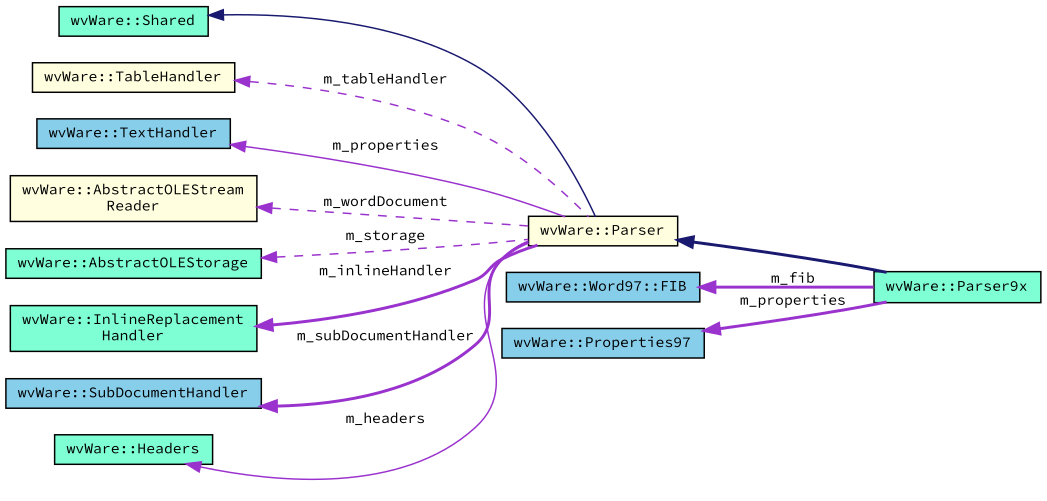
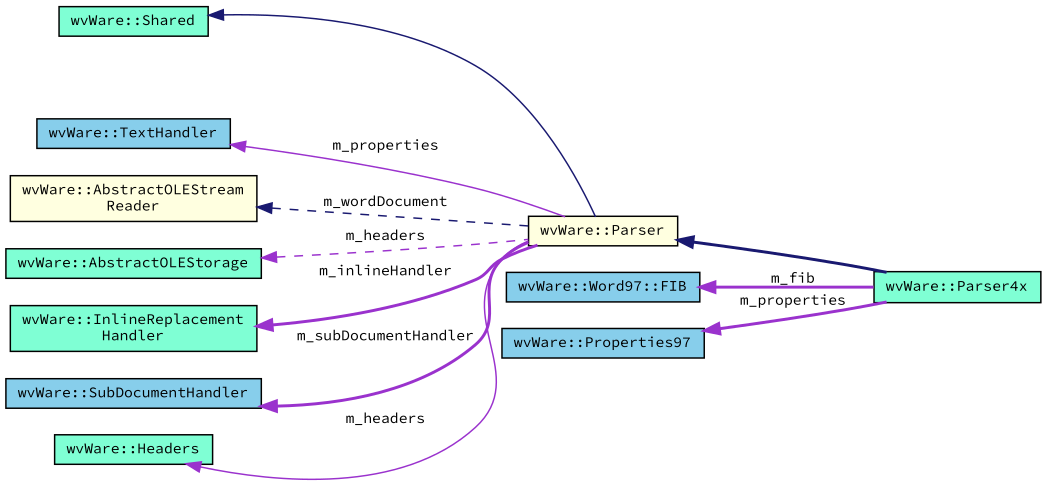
  digraph {
    fontname="Source Code Pro"
    rankdir=LR
    node [color=black fillcolor=aquamarine fontname="Source Code Pro" fontsize=10 shape=record style=filled]
    edge [color=darkorchid3 dir=back fontname="Source Code Pro" fontsize=10 labelfontname=Helvetica labelfontsize=10 style=bold]
-   n1 [fontcolor=black height=0.2 label="wvWare::Parser9x" width=0.4]
+   n1 [fontcolor=black height=0.2 label="wvWare::Parser4x" width=0.4]
    n2 [fillcolor=lightyellow height=0.2 label="wvWare::Parser" width=0.4]
    n3 [height=0.2 label="wvWare::Shared" width=0.4]
-   n4 [fillcolor=lightyellow height=0.2 label="wvWare::TableHandler" width=0.4]
    n5 [fillcolor=skyblue height=0.2 label="wvWare::TextHandler" width=0.4]
    n6 [fillcolor=lightyellow height=0.2 label="wvWare::AbstractOLEStream\lReader" width=0.4]
    n7 [height=0.2 label="wvWare::AbstractOLEStorage" width=0.4]
    n8 [height=0.2 label="wvWare::InlineReplacement\lHandler" width=0.4]
    n9 [fillcolor=skyblue height=0.2 label="wvWare::SubDocumentHandler" width=0.4]
    n10 [fillcolor=skyblue height=0.2 label="wvWare::Word97::FIB" width=0.4]
    n11 [fillcolor=skyblue height=0.2 label="wvWare::Properties97" width=0.4]
    n12 [height=0.2 label="wvWare::Headers" width=0.4]
    n2 -> n1 [color=midnightblue]
    n3 -> n2 [color=midnightblue style=solid]
-   n4 -> n2 [label=" m_tableHandler" style=dashed]
    n5 -> n2 [label=" m_properties" style=solid]
-   n6 -> n2 [label=" m_wordDocument" style=dashed]
-   n7 -> n2 [label=" m_storage" style=dashed]
+   n6 -> n2 [color=midnightblue label=" m_wordDocument" style=dashed]
+   n7 -> n2 [label=" m_headers" style=dashed]
    n8 -> n2 [label=" m_inlineHandler"]
    n9 -> n2 [label=" m_subDocumentHandler"]
    n10 -> n1 [label=" m_fib"]
    n11 -> n1 [label=" m_properties"]
    n12 -> n2 [label=" m_headers" style=solid]
  }
